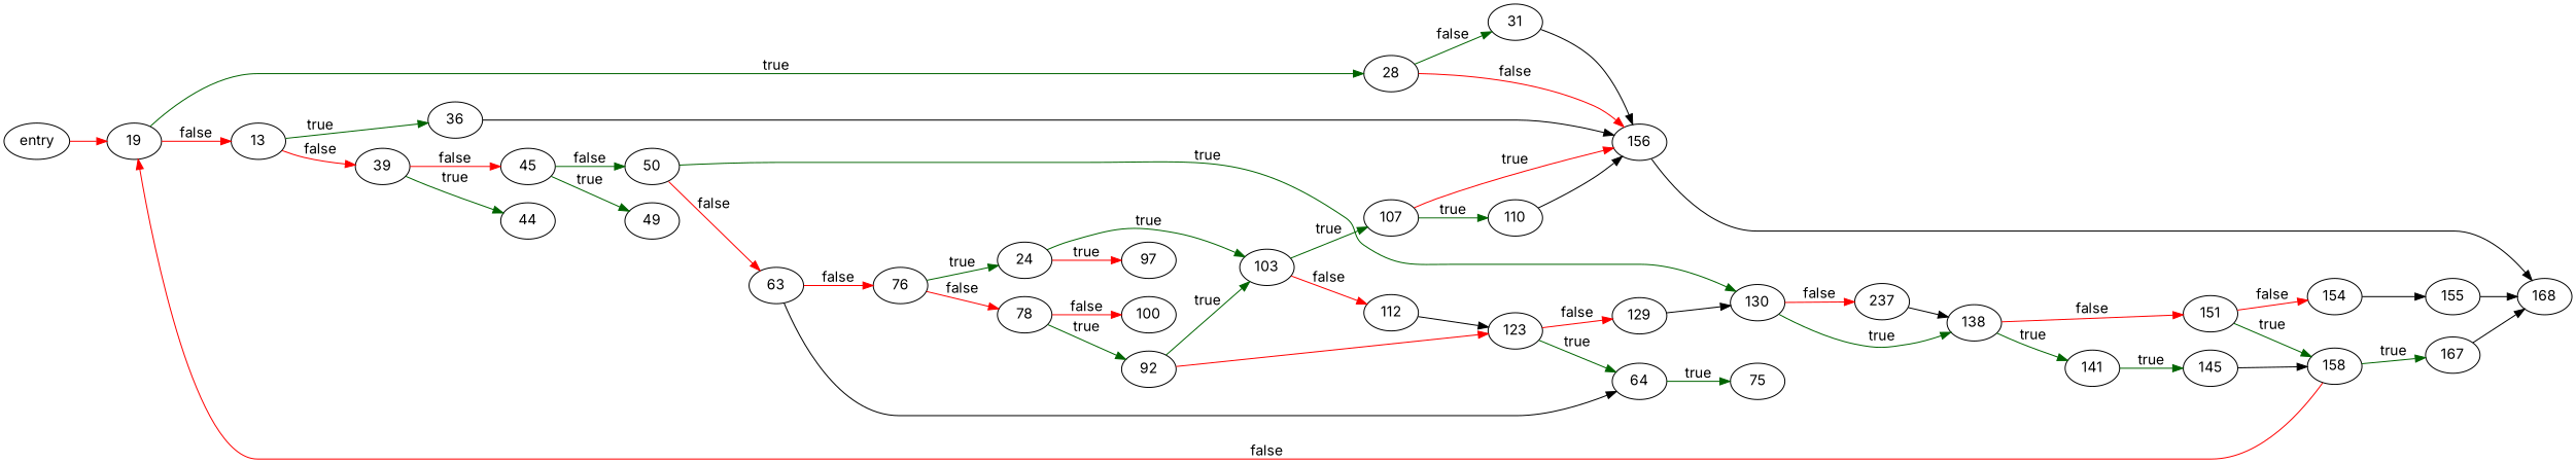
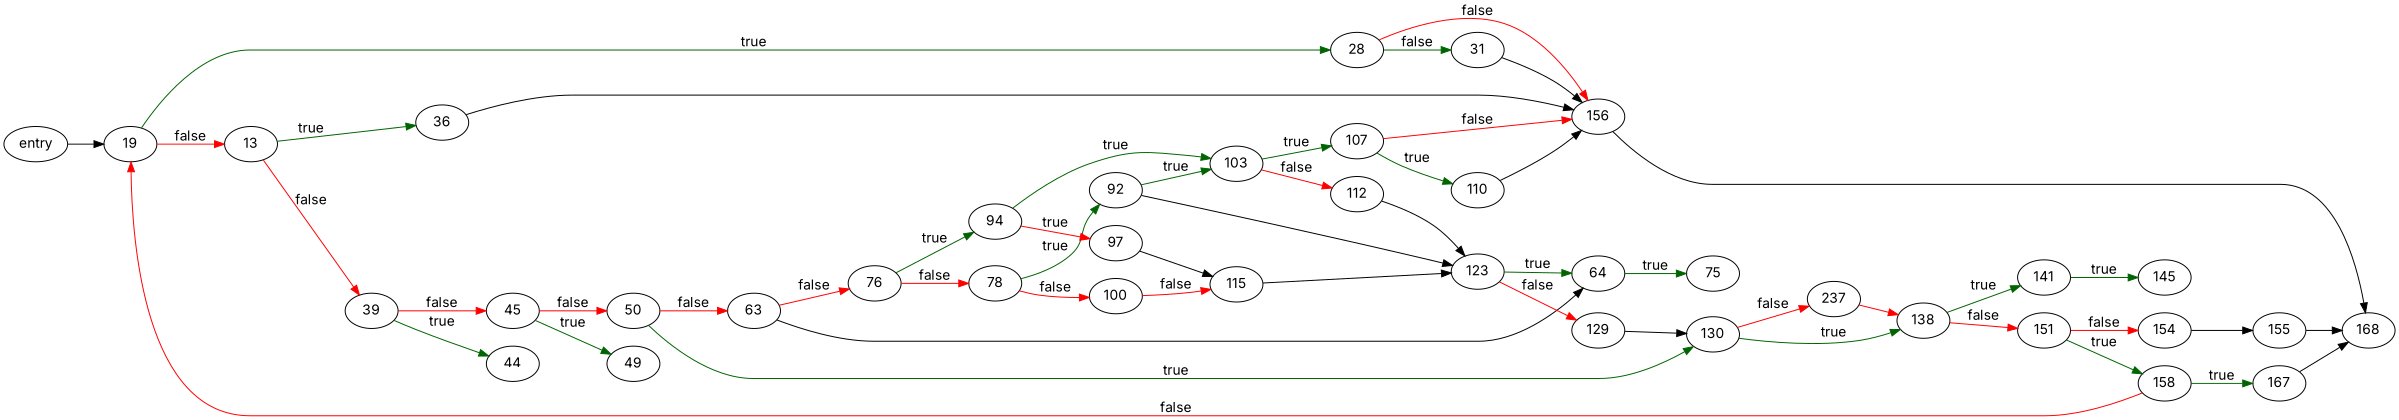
  digraph {
    fontname=Inter
    rankdir=LR
    node [fontname=Inter]
    edge [fontname=Inter color=darkgreen]
    n1 [label=entry]
    19
    28
    n4 [label=13]
    31
    156
    36
    39
    168
    44
    45
    49
    50
    63
    130
    64
    76
    n18 [label=237]
    138
    75
    78
-   94 [label=24]
+   94
    92
    100
    97
    103
    123
+   115
    129
    107
    112
    110
    141
    151
    145
    158
    154
    155
    167
-   n1 -> 19 [color=red]
+   n1 -> 19 [color=""]
    19 -> 28 [label=true]
    19 -> n4 [color=red label=false]
    28 -> 31 [label=false]
    28 -> 156 [color=red label=false]
    n4 -> 36 [label=true]
    n4 -> 39 [color=red label=false]
    31 -> 156 [color=""]
    156 -> 168 [color=""]
    36 -> 156 [color=""]
    39 -> 44 [label=true]
    39 -> 45 [color=red label=false]
    45 -> 49 [label=true]
-   45 -> 50 [label=false]
+   45 -> 50 [color=red label=false]
    50 -> 63 [color=red label=false]
    50 -> 130 [label=true]
    63 -> 64 [color=""]
    63 -> 76 [color=red label=false]
    130 -> n18 [color=red label=false]
    130 -> 138 [label=true]
    64 -> 75 [label=true]
    76 -> 78 [color=red label=false]
    76 -> 94 [label=true]
-   n18 -> 138 [color=""]
+   n18 -> 138 [color=red]
    138 -> 141 [label=true]
    138 -> 151 [color=red label=false]
    78 -> 92 [label=true]
    78 -> 100 [color=red label=false]
    94 -> 97 [color=red label=true]
    94 -> 103 [label=true]
    92 -> 103 [label=true]
-   92 -> 123 [color=red]
+   92 -> 123 [color=""]
+   100 -> 115 [color=red label=false]
+   97 -> 115 [color=""]
    103 -> 107 [label=true]
    103 -> 112 [color=red label=false]
    123 -> 64 [label=true]
    123 -> 129 [color=red label=false]
+   115 -> 123 [color=""]
    129 -> 130 [color=""]
-   107 -> 156 [color=red label=true]
+   107 -> 156 [color=red label=false]
    107 -> 110 [label=true]
    112 -> 123 [color=""]
    110 -> 156 [color=""]
    141 -> 145 [label=true]
    151 -> 158 [label=true]
    151 -> 154 [color=red label=false]
-   145 -> 158 [color=""]
    158 -> 19 [color=red label=false]
    158 -> 167 [label=true]
    154 -> 155 [color=""]
    155 -> 168 [color=""]
    167 -> 168 [color=""]
  }
